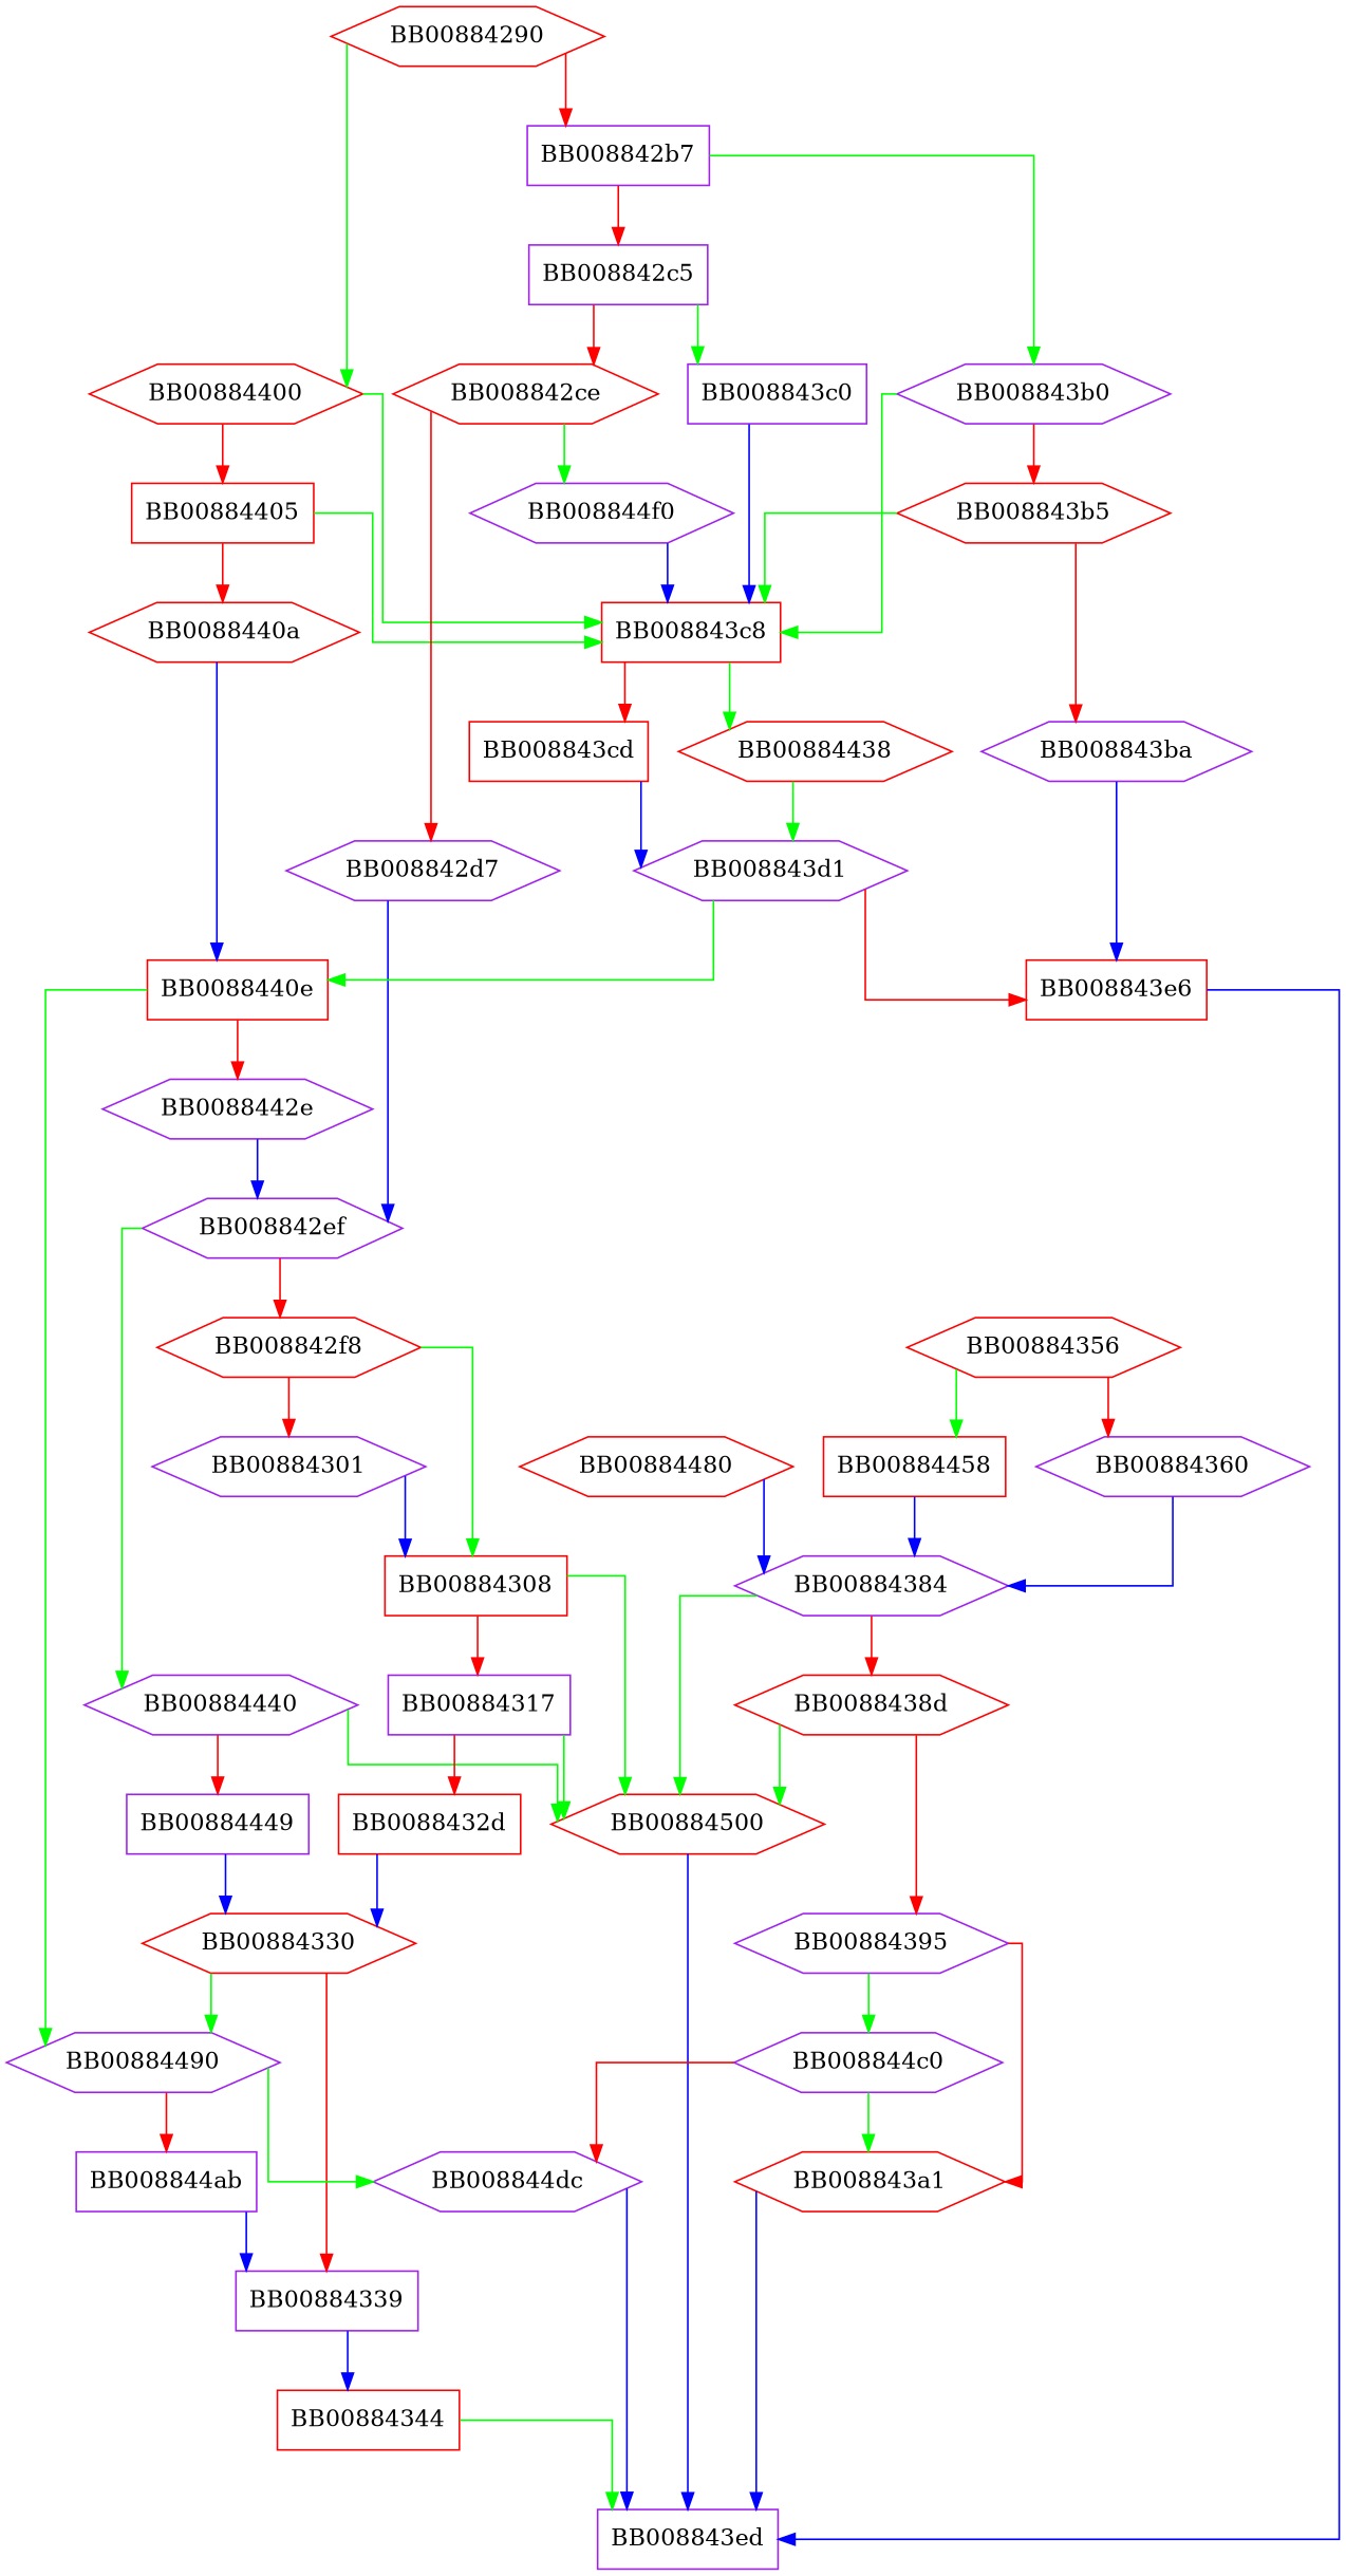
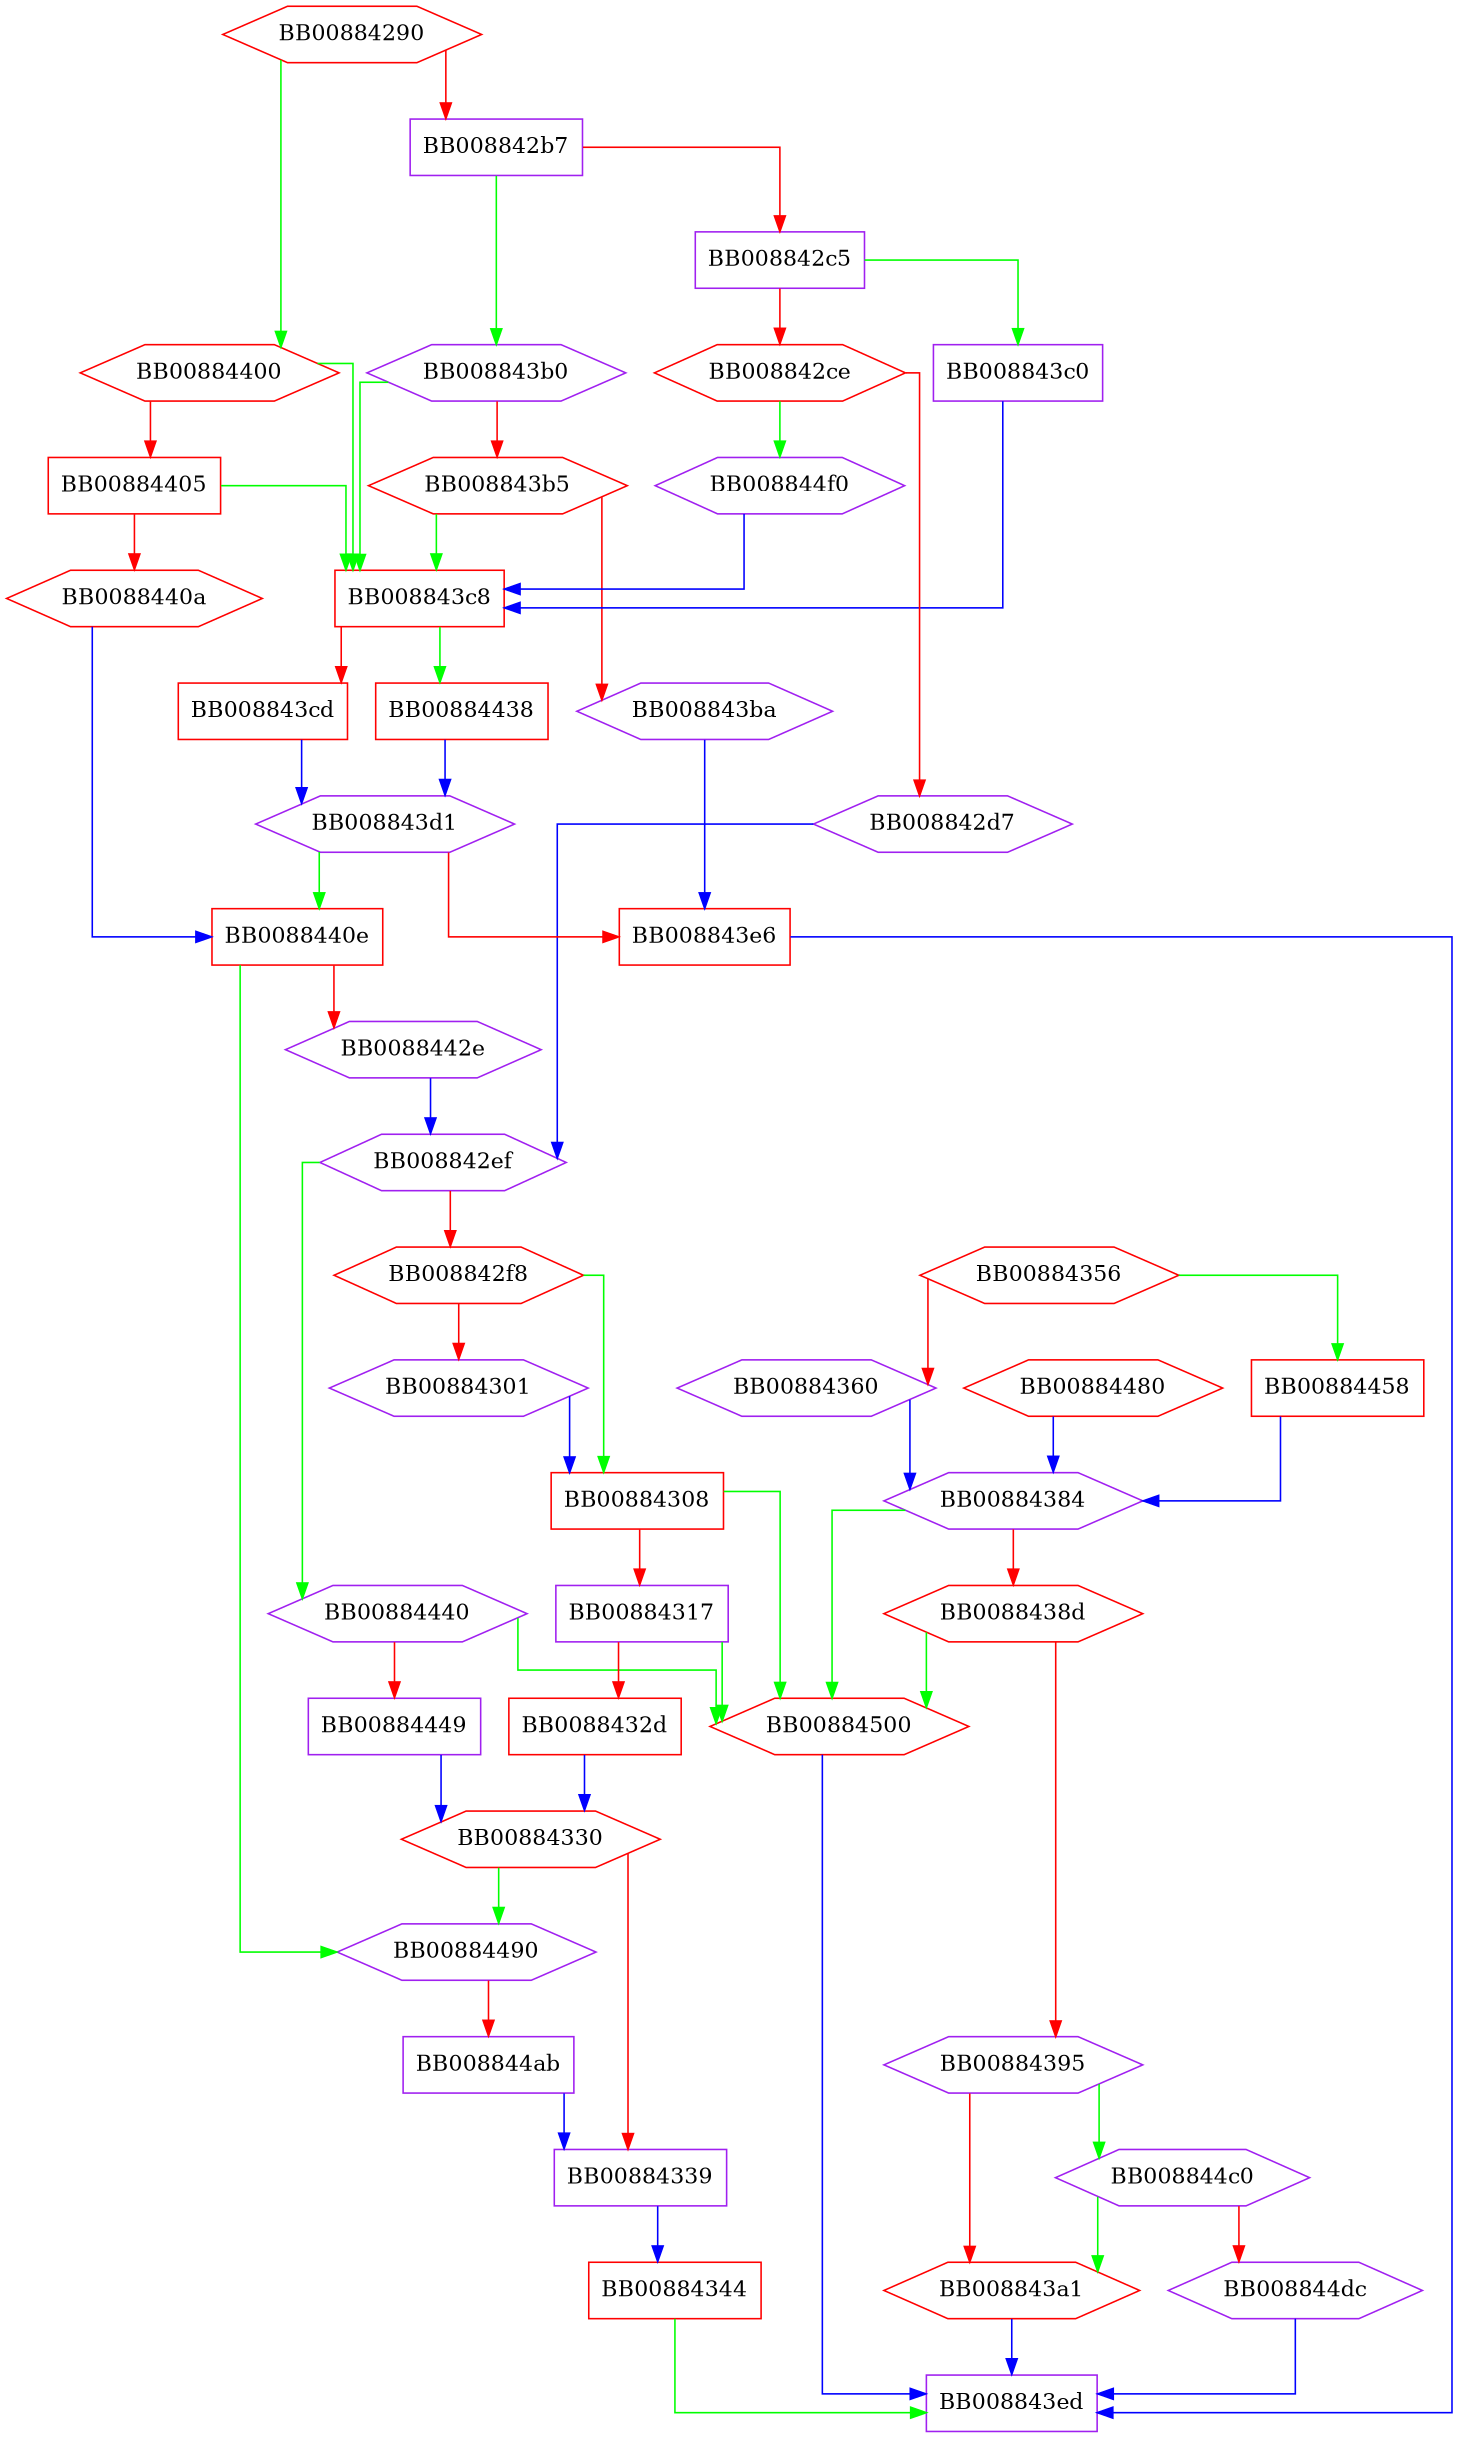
  digraph {
    splines=ortho
    node [color=purple shape=hexagon]
    edge [color=green]
    BB00884290 [color=red]
    BB00884400 [color=red]
    BB008842b7 [shape=box]
    BB008843c8 [color=red shape=box]
    BB00884405 [color=red shape=box]
    BB008843b0
    BB008842c5 [shape=box]
-   BB00884438 [color=red]
+   BB00884438 [color=red shape=box]
    BB008843cd [color=red shape=box]
    BB0088440a [color=red]
    BB008843b5 [color=red]
    BB008843c0 [shape=box]
    BB008842ce [color=red]
    BB008843ba
    BB008844f0
    BB008842d7
    BB008842ef
    BB00884440
    BB008842f8 [color=red]
    BB00884500 [color=red]
    BB00884449 [shape=box]
    BB00884308 [color=red shape=box]
    BB00884301
    BB008843ed [shape=box]
    BB00884330 [color=red]
    BB00884317 [shape=box]
    BB0088432d [color=red shape=box]
    BB00884490
    BB00884339 [shape=box]
    BB008844dc
    BB008844ab [shape=box]
    BB00884344 [color=red shape=box]
    BB00884384
    BB00884480 [color=red]
    BB00884458 [color=red shape=box]
    BB00884356 [color=red]
    BB00884360
    BB0088438d [color=red]
    BB00884395
    BB008844c0
    BB008843a1 [color=red]
    BB008843d1
    BB008843e6 [color=red shape=box]
    BB0088440e [color=red shape=box]
    BB0088442e
    BB00884290 -> BB00884400
    BB00884290 -> BB008842b7 [color=red]
    BB00884400 -> BB008843c8
    BB00884400 -> BB00884405 [color=red]
    BB008842b7 -> BB008843b0
    BB008842b7 -> BB008842c5 [color=red]
    BB008843c8 -> BB00884438
    BB008843c8 -> BB008843cd [color=red]
    BB00884405 -> BB008843c8
    BB00884405 -> BB0088440a [color=red]
    BB008843b0 -> BB008843c8
    BB008843b0 -> BB008843b5 [color=red]
    BB008842c5 -> BB008843c0
    BB008842c5 -> BB008842ce [color=red]
-   BB00884438 -> BB008843d1
+   BB00884438 -> BB008843d1 [color=blue]
    BB008843cd -> BB008843d1 [color=blue]
    BB0088440a -> BB0088440e [color=blue]
    BB008843b5 -> BB008843c8
    BB008843b5 -> BB008843ba [color=red]
    BB008843c0 -> BB008843c8 [color=blue]
    BB008842ce -> BB008844f0
    BB008842ce -> BB008842d7 [color=red]
    BB008843ba -> BB008843e6 [color=blue]
    BB008844f0 -> BB008843c8 [color=blue]
    BB008842d7 -> BB008842ef [color=blue]
    BB008842ef -> BB00884440
    BB008842ef -> BB008842f8 [color=red]
    BB00884440 -> BB00884500
    BB00884440 -> BB00884449 [color=red]
    BB008842f8 -> BB00884308
    BB008842f8 -> BB00884301 [color=red]
    BB00884500 -> BB008843ed [color=blue]
    BB00884449 -> BB00884330 [color=blue]
    BB00884308 -> BB00884500
    BB00884308 -> BB00884317 [color=red]
    BB00884301 -> BB00884308 [color=blue]
    BB00884330 -> BB00884490
    BB00884330 -> BB00884339 [color=red]
    BB00884317 -> BB00884500
    BB00884317 -> BB0088432d [color=red]
    BB0088432d -> BB00884330 [color=blue]
-   BB00884490 -> BB008844dc
    BB00884490 -> BB008844ab [color=red]
    BB00884339 -> BB00884344 [color=blue]
    BB008844dc -> BB008843ed [color=blue]
    BB008844ab -> BB00884339 [color=blue]
    BB00884344 -> BB008843ed
    BB00884384 -> BB00884500
    BB00884384 -> BB0088438d [color=red]
    BB00884480 -> BB00884384 [color=blue]
    BB00884458 -> BB00884384 [color=blue]
    BB00884356 -> BB00884458
    BB00884356 -> BB00884360 [color=red]
    BB00884360 -> BB00884384 [color=blue]
    BB0088438d -> BB00884500
    BB0088438d -> BB00884395 [color=red]
    BB00884395 -> BB008844c0
    BB00884395 -> BB008843a1 [color=red]
    BB008844c0 -> BB008844dc [color=red]
    BB008844c0 -> BB008843a1
    BB008843a1 -> BB008843ed [color=blue]
    BB008843d1 -> BB008843e6 [color=red]
    BB008843d1 -> BB0088440e
    BB008843e6 -> BB008843ed [color=blue]
    BB0088440e -> BB00884490
    BB0088440e -> BB0088442e [color=red]
    BB0088442e -> BB008842ef [color=blue]
  }
